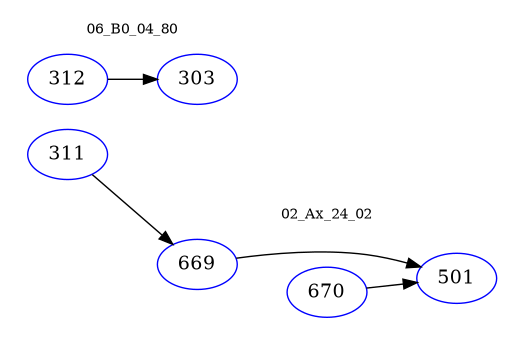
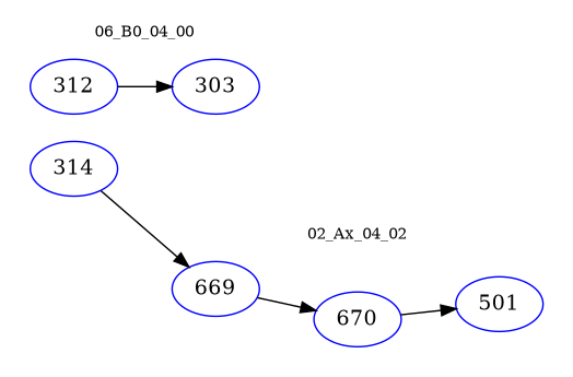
  digraph {
    rankdir=LR
    node [color=blue]
    edge [color=black]
    n1 [label=669]
    n2 [label=670]
    n3 [label=501]
-   n4 [label=311]
+   n4 [label=314]
    n5 [label=312]
    n6 [label=303]
    subgraph cluster_1 {
      color=white
      fontsize=10
-     label="02_Ax_24_02"
+     label="02_Ax_04_02"
      n1
      n2
      n3
    }
    subgraph cluster_2 {
      color=white
      fontsize=10
-     label="06_B0_04_80"
+     label="06_B0_04_00"
      n4
      n5
      n6
    }
-   n1 -> n3
+   n1 -> n2
    n2 -> n3
    n4 -> n1
    n5 -> n6
  }
